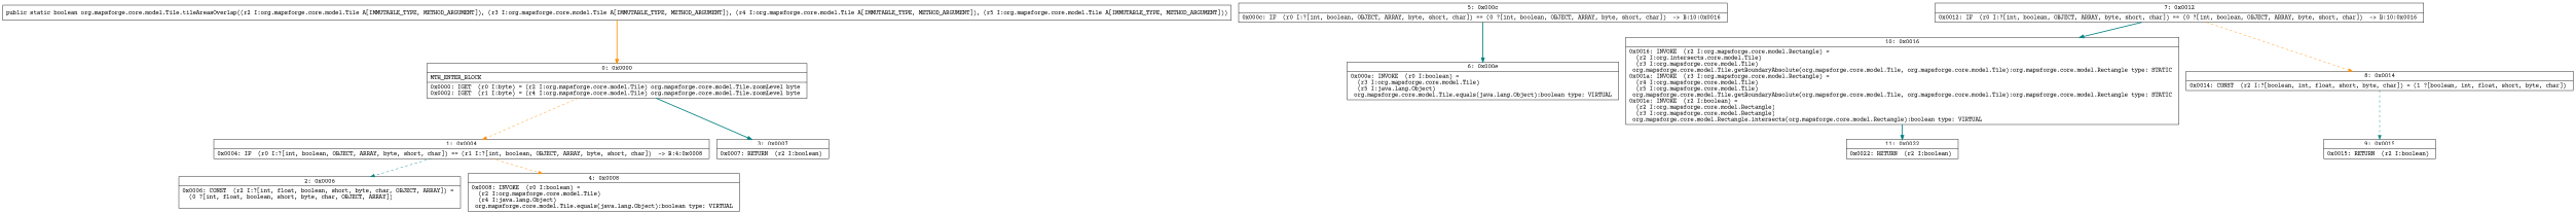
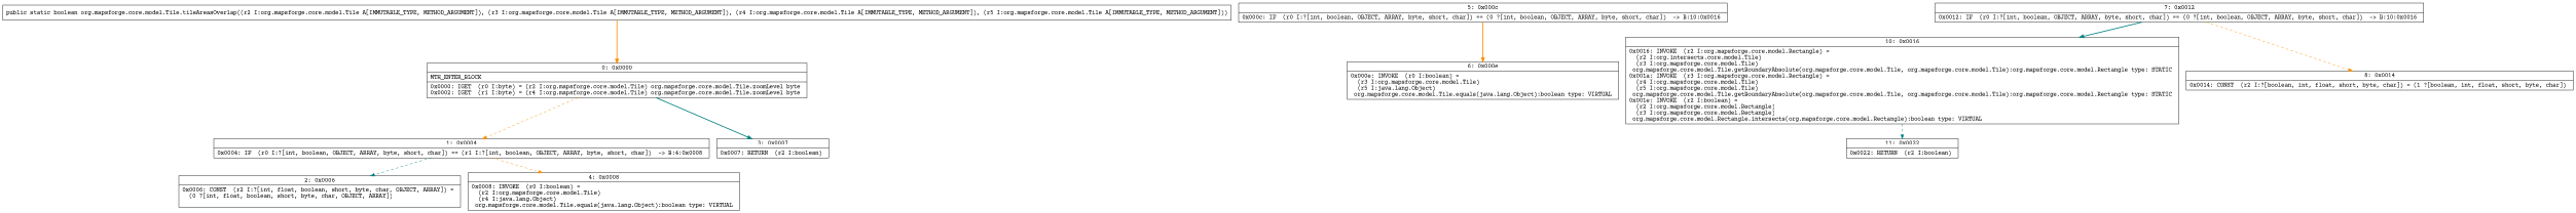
  digraph {
    fontname="Courier Prime"
    node [fontname="Courier Prime" shape=record]
    edge [color=darkorange fontname="Courier Prime" style=dashed]
    n1 [label="{0\:\ 0x0000|MTH_ENTER_BLOCK\l|0x0000: IGET  (r0 I:byte) = (r2 I:org.mapsforge.core.model.Tile) org.mapsforge.core.model.Tile.zoomLevel byte \l0x0002: IGET  (r1 I:byte) = (r4 I:org.mapsforge.core.model.Tile) org.mapsforge.core.model.Tile.zoomLevel byte \l}"]
    n2 [label="{1\:\ 0x0004|0x0004: IF  (r0 I:?[int, boolean, OBJECT, ARRAY, byte, short, char]) == (r1 I:?[int, boolean, OBJECT, ARRAY, byte, short, char])  \-\> B:4:0x0008 \l}"]
    n3 [label="{3\:\ 0x0007|0x0007: RETURN  (r2 I:boolean) \l}"]
    n4 [label="{2\:\ 0x0006|0x0006: CONST  (r2 I:?[int, float, boolean, short, byte, char, OBJECT, ARRAY]) = \l  (0 ?[int, float, boolean, short, byte, char, OBJECT, ARRAY])\l \l}"]
    n5 [label="{4\:\ 0x0008|0x0008: INVOKE  (r0 I:boolean) = \l  (r2 I:org.mapsforge.core.model.Tile)\l  (r4 I:java.lang.Object)\l org.mapsforge.core.model.Tile.equals(java.lang.Object):boolean type: VIRTUAL \l}"]
    n6 [label="{5\:\ 0x000c|0x000c: IF  (r0 I:?[int, boolean, OBJECT, ARRAY, byte, short, char]) == (0 ?[int, boolean, OBJECT, ARRAY, byte, short, char])  \-\> B:10:0x0016 \l}"]
    n7 [label="{6\:\ 0x000e|0x000e: INVOKE  (r0 I:boolean) = \l  (r3 I:org.mapsforge.core.model.Tile)\l  (r5 I:java.lang.Object)\l org.mapsforge.core.model.Tile.equals(java.lang.Object):boolean type: VIRTUAL \l}"]
    n8 [label="{10\:\ 0x0016|0x0016: INVOKE  (r2 I:org.mapsforge.core.model.Rectangle) = \l  (r2 I:org.intersects.core.model.Tile)\l  (r3 I:org.mapsforge.core.model.Tile)\l org.mapsforge.core.model.Tile.getBoundaryAbsolute(org.mapsforge.core.model.Tile, org.mapsforge.core.model.Tile):org.mapsforge.core.model.Rectangle type: STATIC \l0x001a: INVOKE  (r3 I:org.mapsforge.core.model.Rectangle) = \l  (r4 I:org.mapsforge.core.model.Tile)\l  (r5 I:org.mapsforge.core.model.Tile)\l org.mapsforge.core.model.Tile.getBoundaryAbsolute(org.mapsforge.core.model.Tile, org.mapsforge.core.model.Tile):org.mapsforge.core.model.Rectangle type: STATIC \l0x001e: INVOKE  (r2 I:boolean) = \l  (r2 I:org.mapsforge.core.model.Rectangle)\l  (r3 I:org.mapsforge.core.model.Rectangle)\l org.mapsforge.core.model.Rectangle.intersects(org.mapsforge.core.model.Rectangle):boolean type: VIRTUAL \l}"]
    n9 [label="{11\:\ 0x0022|0x0022: RETURN  (r2 I:boolean) \l}"]
    n10 [label="{7\:\ 0x0012|0x0012: IF  (r0 I:?[int, boolean, OBJECT, ARRAY, byte, short, char]) == (0 ?[int, boolean, OBJECT, ARRAY, byte, short, char])  \-\> B:10:0x0016 \l}"]
    n11 [label="{8\:\ 0x0014|0x0014: CONST  (r2 I:?[boolean, int, float, short, byte, char]) = (1 ?[boolean, int, float, short, byte, char]) \l}"]
-   n12 [label="{9\:\ 0x0015|0x0015: RETURN  (r2 I:boolean) \l}"]
    n13 [label="{public static boolean org.mapsforge.core.model.Tile.tileAreasOverlap((r2 I:org.mapsforge.core.model.Tile A[IMMUTABLE_TYPE, METHOD_ARGUMENT]), (r3 I:org.mapsforge.core.model.Tile A[IMMUTABLE_TYPE, METHOD_ARGUMENT]), (r4 I:org.mapsforge.core.model.Tile A[IMMUTABLE_TYPE, METHOD_ARGUMENT]), (r5 I:org.mapsforge.core.model.Tile A[IMMUTABLE_TYPE, METHOD_ARGUMENT])) }"]
    n1 -> n2
    n1 -> n3 [color=teal style=bold]
    n2 -> n4 [color=teal]
    n2 -> n5
-   n6 -> n7 [color=teal style=bold]
-   n8 -> n9 [color=teal style=bold]
+   n6 -> n7 [style=bold]
+   n8 -> n9 [color=teal]
    n10 -> n8 [color=teal style=bold]
    n10 -> n11
-   n11 -> n12 [color=teal]
    n13 -> n1 [style=bold]
  }
